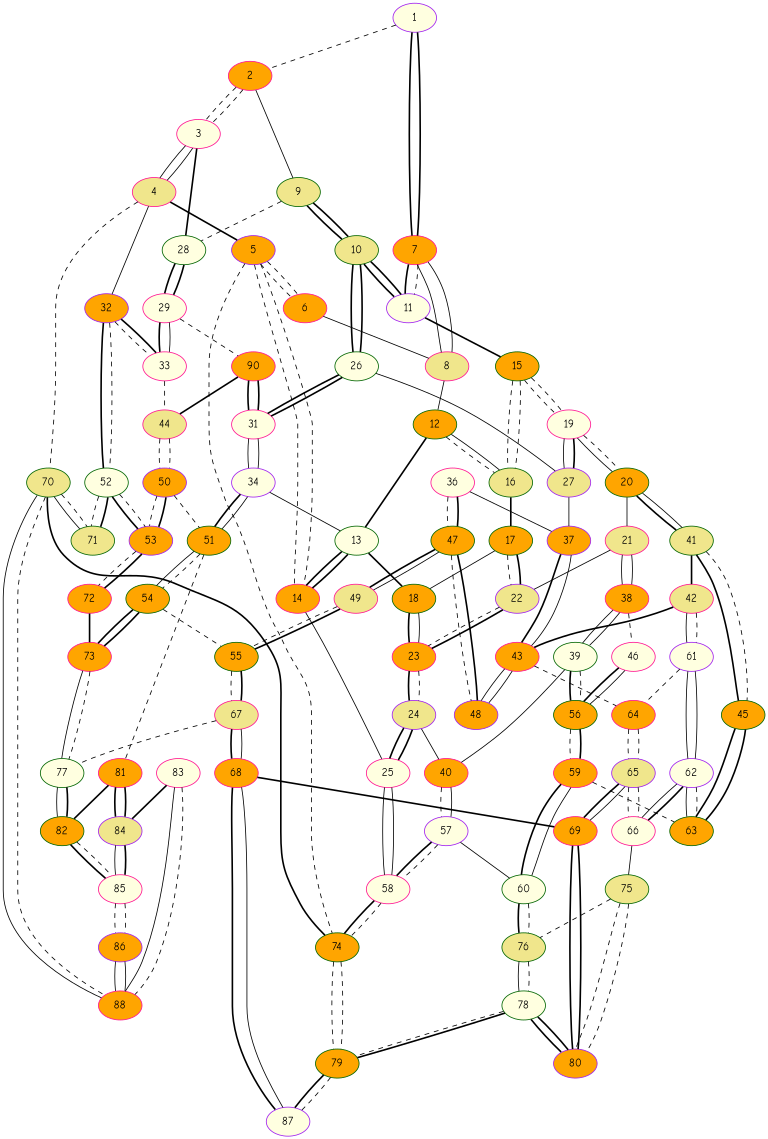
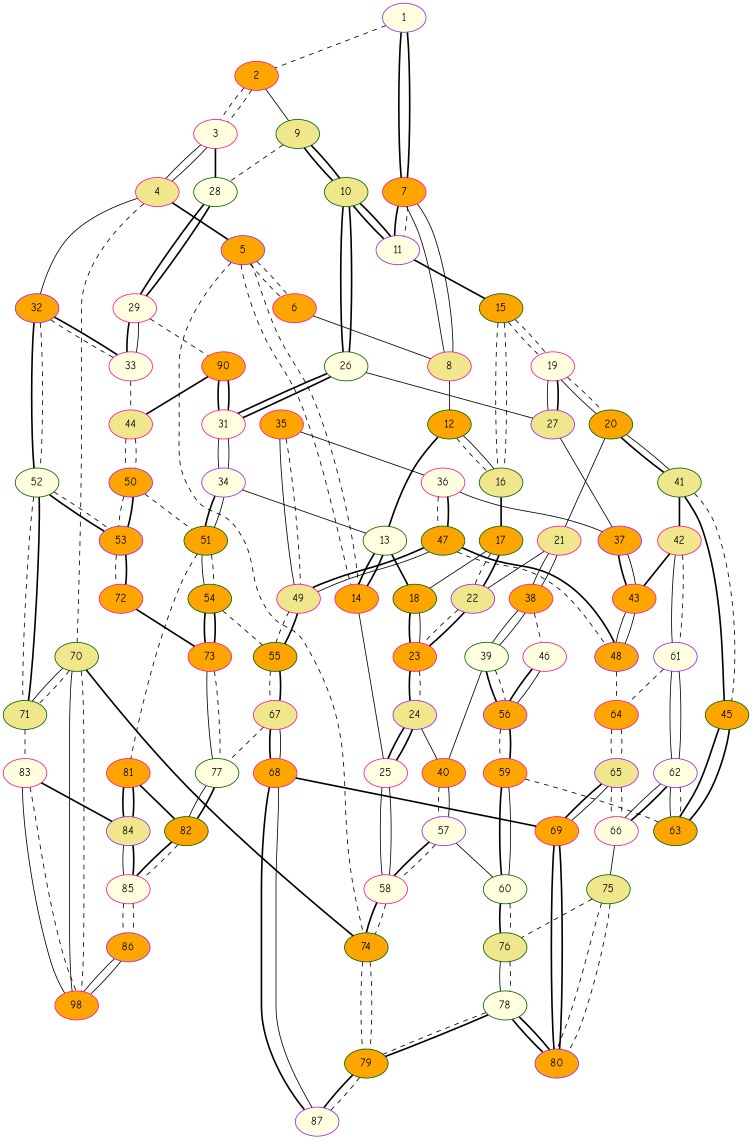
  graph {
    fontname="Comic Neue"
    node [color=deeppink fillcolor=orange fontname="Comic Neue" style=filled]
    edge [fontname="Comic Neue" style=bold]
    1 [color=purple fillcolor=lightyellow]
    2
    7
    3 [fillcolor=lightyellow]
    9 [color=darkgreen fillcolor=khaki]
    8 [fillcolor=khaki]
    11 [color=purple fillcolor=lightyellow]
    4 [fillcolor=khaki]
    28 [color=darkgreen fillcolor=lightyellow]
    10 [color=darkgreen fillcolor=khaki]
    5 [color=purple]
    32 [color=purple]
    70 [color=darkgreen fillcolor=khaki]
    29 [fillcolor=lightyellow]
    6
    14
    74 [color=darkgreen]
    33 [fillcolor=lightyellow]
    52 [color=darkgreen fillcolor=lightyellow]
    71 [color=darkgreen fillcolor=khaki]
-   88
+   88 [label=98]
    25 [fillcolor=lightyellow]
    79 [color=darkgreen]
    12 [color=darkgreen]
    15 [color=darkgreen]
    13 [color=darkgreen fillcolor=lightyellow]
    16 [color=darkgreen fillcolor=khaki]
    26 [color=darkgreen fillcolor=lightyellow]
    27 [color=purple fillcolor=khaki]
    31 [fillcolor=lightyellow]
    19 [fillcolor=lightyellow]
    18 [color=darkgreen]
    17 [color=darkgreen]
    23
    58 [fillcolor=lightyellow]
    20 [color=darkgreen]
    22 [color=purple fillcolor=khaki]
    24 [color=purple fillcolor=khaki]
    21 [fillcolor=khaki]
    41 [color=darkgreen fillcolor=khaki]
    37 [color=purple]
    38
    42 [fillcolor=khaki]
    45 [color=darkgreen]
    39 [color=darkgreen fillcolor=lightyellow]
    46 [fillcolor=lightyellow]
    40
    57 [color=purple fillcolor=lightyellow]
    34 [color=purple fillcolor=lightyellow]
    43
    n51 [label=90]
    44 [fillcolor=khaki]
    50 [color=purple]
    51 [color=darkgreen]
    53 [color=purple]
    36 [fillcolor=lightyellow]
+   35
    49 [fillcolor=khaki]
    54 [color=darkgreen]
    81
    47 [color=darkgreen]
    55 [color=darkgreen]
    48 [color=purple]
-   56 [color=darkgreen]
+   56 [color=purple]
    59
    60 [color=darkgreen fillcolor=lightyellow]
    61 [color=purple fillcolor=lightyellow]
    63 [color=darkgreen]
    64
    62 [color=purple fillcolor=lightyellow]
    65 [color=purple fillcolor=khaki]
    67 [fillcolor=khaki]
    72
    73
    83 [fillcolor=lightyellow]
    77 [color=darkgreen fillcolor=lightyellow]
    68
    76 [color=darkgreen fillcolor=khaki]
    78 [color=darkgreen fillcolor=lightyellow]
    66 [fillcolor=lightyellow]
    75 [color=darkgreen fillcolor=khaki]
    69
    80 [color=purple]
    87 [color=purple fillcolor=lightyellow]
    82 [color=darkgreen]
    84 [color=purple fillcolor=khaki]
    85 [fillcolor=lightyellow]
    86 [color=purple]
    1 -- 2 [style=dashed]
    1 -- 7
    1 -- 7
    2 -- 3 [style=dashed]
    2 -- 3 [style=dashed]
    2 -- 9 [style=solid]
    7 -- 8 [style=solid]
    7 -- 8 [style=solid]
    7 -- 11
    7 -- 11 [style=dashed]
    3 -- 4 [style=solid]
    3 -- 4 [style=solid]
    3 -- 28
    9 -- 28 [style=dashed]
    9 -- 10
    9 -- 10
    8 -- 12 [style=solid]
    11 -- 15
    4 -- 5
    4 -- 32 [style=solid]
    4 -- 70 [style=dashed]
    28 -- 29
    28 -- 29
    10 -- 11
    10 -- 11
    10 -- 26
    10 -- 26
    5 -- 6 [style=dashed]
    5 -- 6 [style=dashed]
    5 -- 14 [style=dashed]
    5 -- 14 [style=dashed]
    5 -- 74 [style=dashed]
    32 -- 33 [style=dashed]
    32 -- 33
    32 -- 52
    32 -- 52 [style=dashed]
    70 -- 74
    70 -- 71 [style=solid]
    70 -- 71 [style=dashed]
    70 -- 88 [style=solid]
    70 -- 88 [style=dashed]
    29 -- 33
    29 -- 33 [style=solid]
    29 -- n51 [style=dashed]
    6 -- 8 [style=solid]
    14 -- 25 [style=solid]
    74 -- 79 [style=dashed]
    74 -- 79 [style=dashed]
    33 -- 44 [style=dashed]
    52 -- 71 [style=dashed]
    52 -- 71
    52 -- 53
    52 -- 53 [style=dashed]
+   71 -- 83 [style=dashed]
    25 -- 58 [style=solid]
    25 -- 58 [style=solid]
    79 -- 87
    79 -- 87 [style=dashed]
    12 -- 13
    12 -- 16 [style=dashed]
    12 -- 16 [style=solid]
    15 -- 16 [style=dashed]
    15 -- 16 [style=dashed]
    15 -- 19 [style=dashed]
    15 -- 19 [style=dashed]
    13 -- 14
    13 -- 14
    13 -- 18
    16 -- 17
    26 -- 27 [style=solid]
    26 -- 31
    26 -- 31
    27 -- 37 [style=solid]
    31 -- 34 [style=solid]
    31 -- 34 [style=solid]
    19 -- 27 [style=solid]
    19 -- 27
    19 -- 20 [style=solid]
    19 -- 20 [style=dashed]
    18 -- 23
    18 -- 23 [style=solid]
    17 -- 18 [style=solid]
    17 -- 22 [style=dashed]
    17 -- 22
    23 -- 24
    23 -- 24 [style=dashed]
    58 -- 74
    58 -- 74 [style=dashed]
    20 -- 21 [style=solid]
    20 -- 41
    20 -- 41 [style=solid]
    22 -- 23 [style=dashed]
    22 -- 23
    24 -- 25
    24 -- 25
    24 -- 40 [style=solid]
    21 -- 22 [style=solid]
    21 -- 38 [style=solid]
    21 -- 38 [style=solid]
    41 -- 42
    41 -- 45
    41 -- 45 [style=dashed]
    37 -- 43
    37 -- 43 [style=solid]
    38 -- 39 [style=solid]
    38 -- 39 [style=solid]
    38 -- 46 [style=dashed]
    42 -- 43
    42 -- 61 [style=solid]
    42 -- 61 [style=dashed]
    45 -- 63
    45 -- 63
    39 -- 40 [style=solid]
    39 -- 56
    39 -- 56 [style=dashed]
    46 -- 56
    46 -- 56 [style=solid]
    40 -- 57 [style=dashed]
    40 -- 57 [style=solid]
    57 -- 58
    57 -- 58 [style=dashed]
    57 -- 60 [style=solid]
    34 -- 13 [style=solid]
    34 -- 51
    34 -- 51 [style=solid]
    43 -- 48 [style=solid]
    43 -- 48 [style=solid]
    n51 -- 31
    n51 -- 31
    n51 -- 44
    44 -- 50 [style=dashed]
    44 -- 50 [style=dashed]
    50 -- 51 [style=dashed]
    50 -- 53 [style=dashed]
    50 -- 53
    51 -- 54 [style=solid]
    51 -- 54 [style=dashed]
    51 -- 81 [style=dashed]
    53 -- 72 [style=dashed]
    53 -- 72
    36 -- 37 [style=solid]
    36 -- 47 [style=dashed]
    36 -- 47
+   35 -- 36 [style=solid]
+   35 -- 49 [style=solid]
+   35 -- 49 [style=dashed]
    49 -- 55 [style=dashed]
    49 -- 55
    54 -- 55 [style=dashed]
    54 -- 73
    54 -- 73
    81 -- 82
    81 -- 84
    81 -- 84
    47 -- 49
    47 -- 49 [style=solid]
    47 -- 48 [style=dashed]
    47 -- 48
    55 -- 67 [style=dashed]
    55 -- 67
-   43 -- 64 [style=dashed]
+   48 -- 64 [style=dashed]
    56 -- 59 [style=dashed]
    56 -- 59
    59 -- 60
    59 -- 60 [style=solid]
    59 -- 63 [style=dashed]
    60 -- 76
    60 -- 76 [style=dashed]
    61 -- 64 [style=dashed]
    61 -- 62 [style=solid]
    61 -- 62 [style=solid]
    64 -- 65 [style=dashed]
    64 -- 65 [style=dashed]
    62 -- 63 [style=solid]
    62 -- 63 [style=dashed]
    62 -- 66 [style=solid]
    62 -- 66
    65 -- 66 [style=dashed]
    65 -- 66 [style=dashed]
    65 -- 69
    65 -- 69 [style=solid]
    67 -- 77 [style=dashed]
    67 -- 68
    67 -- 68 [style=solid]
    72 -- 73
    73 -- 77 [style=solid]
    73 -- 77 [style=dashed]
    83 -- 88 [style=solid]
    83 -- 88 [style=dashed]
    83 -- 84
    77 -- 82 [style=solid]
    77 -- 82
    68 -- 69
    68 -- 87
    68 -- 87 [style=solid]
    76 -- 78 [style=solid]
    76 -- 78 [style=dashed]
    78 -- 79 [style=dashed]
    78 -- 79
    78 -- 80
    78 -- 80
    66 -- 75 [style=solid]
    75 -- 76 [style=dashed]
    75 -- 80 [style=dashed]
    75 -- 80 [style=dashed]
    69 -- 80
    69 -- 80
    82 -- 85
    82 -- 85 [style=dashed]
    84 -- 85 [style=solid]
    84 -- 85
    85 -- 86 [style=dashed]
    85 -- 86 [style=dashed]
    86 -- 88 [style=solid]
    86 -- 88 [style=solid]
  }
